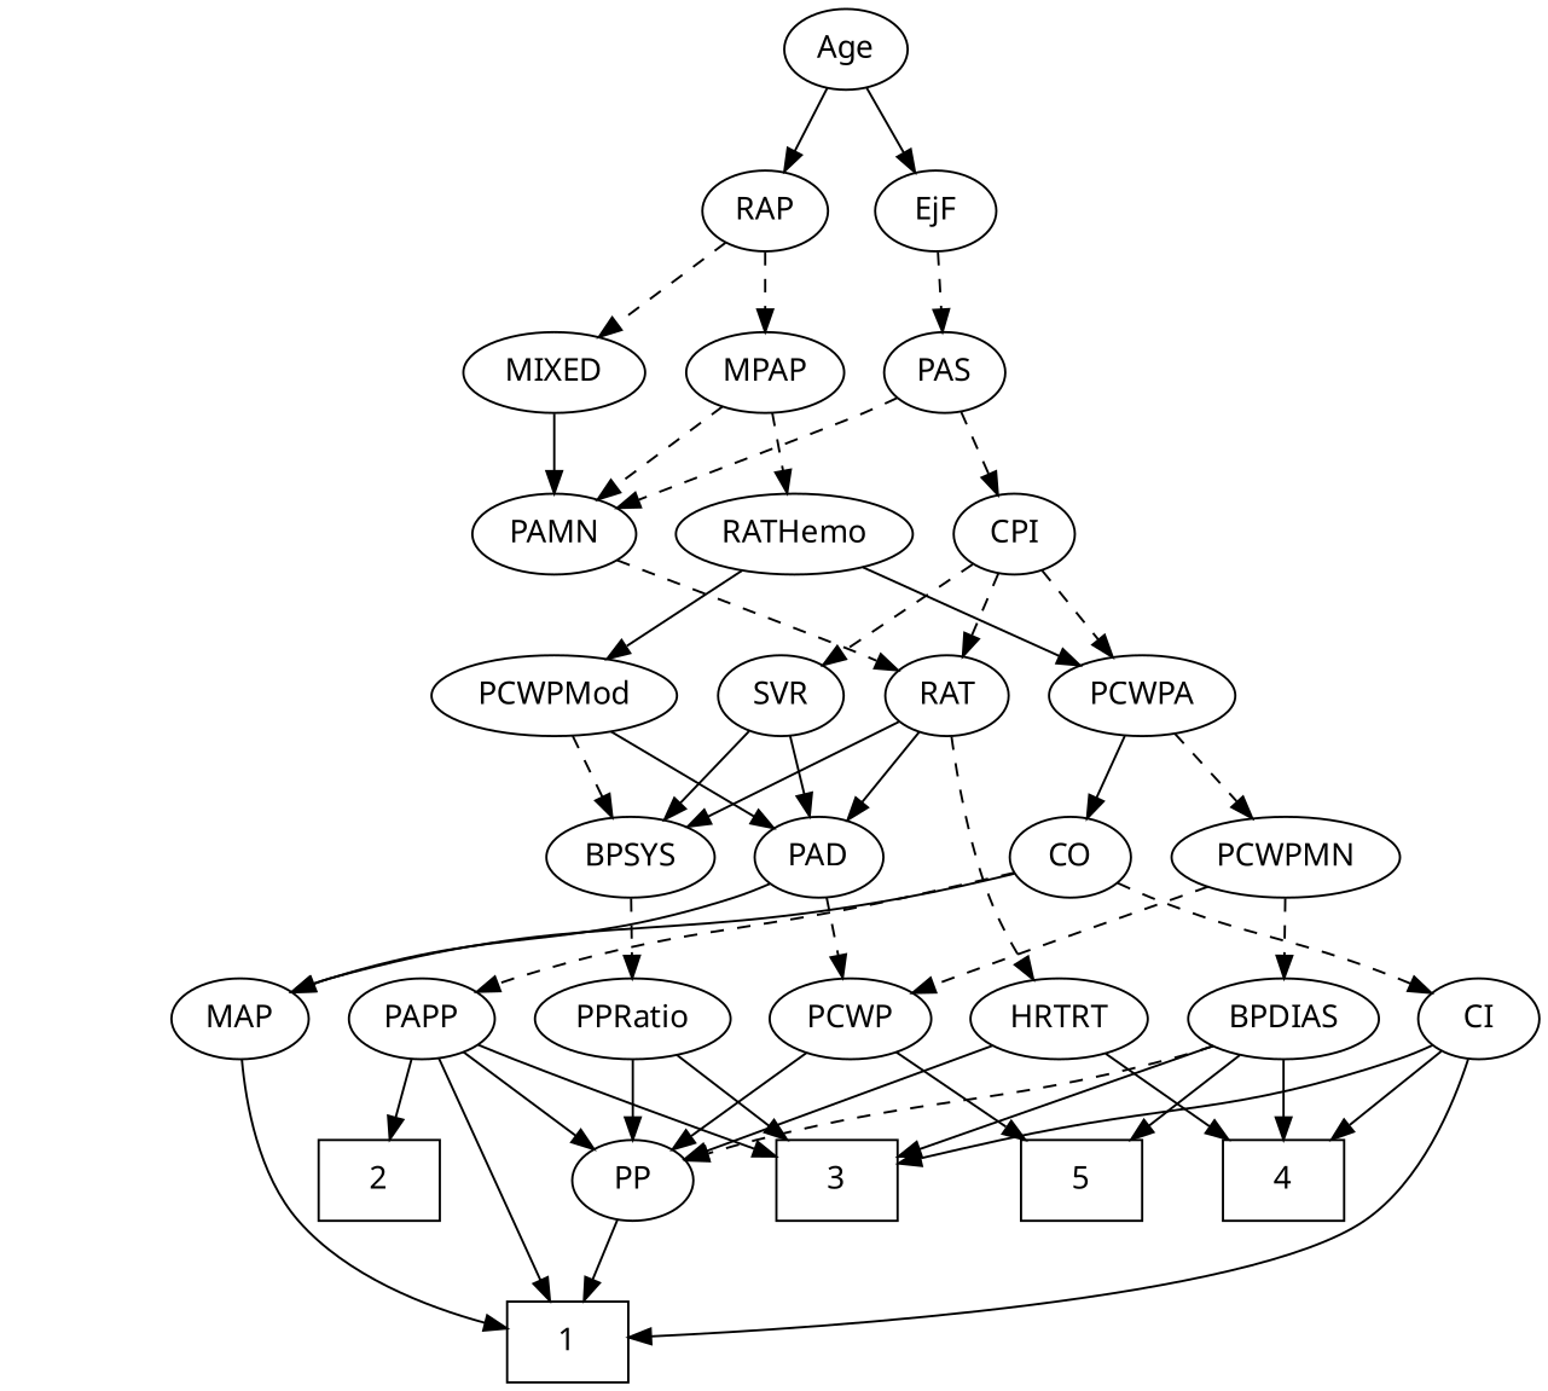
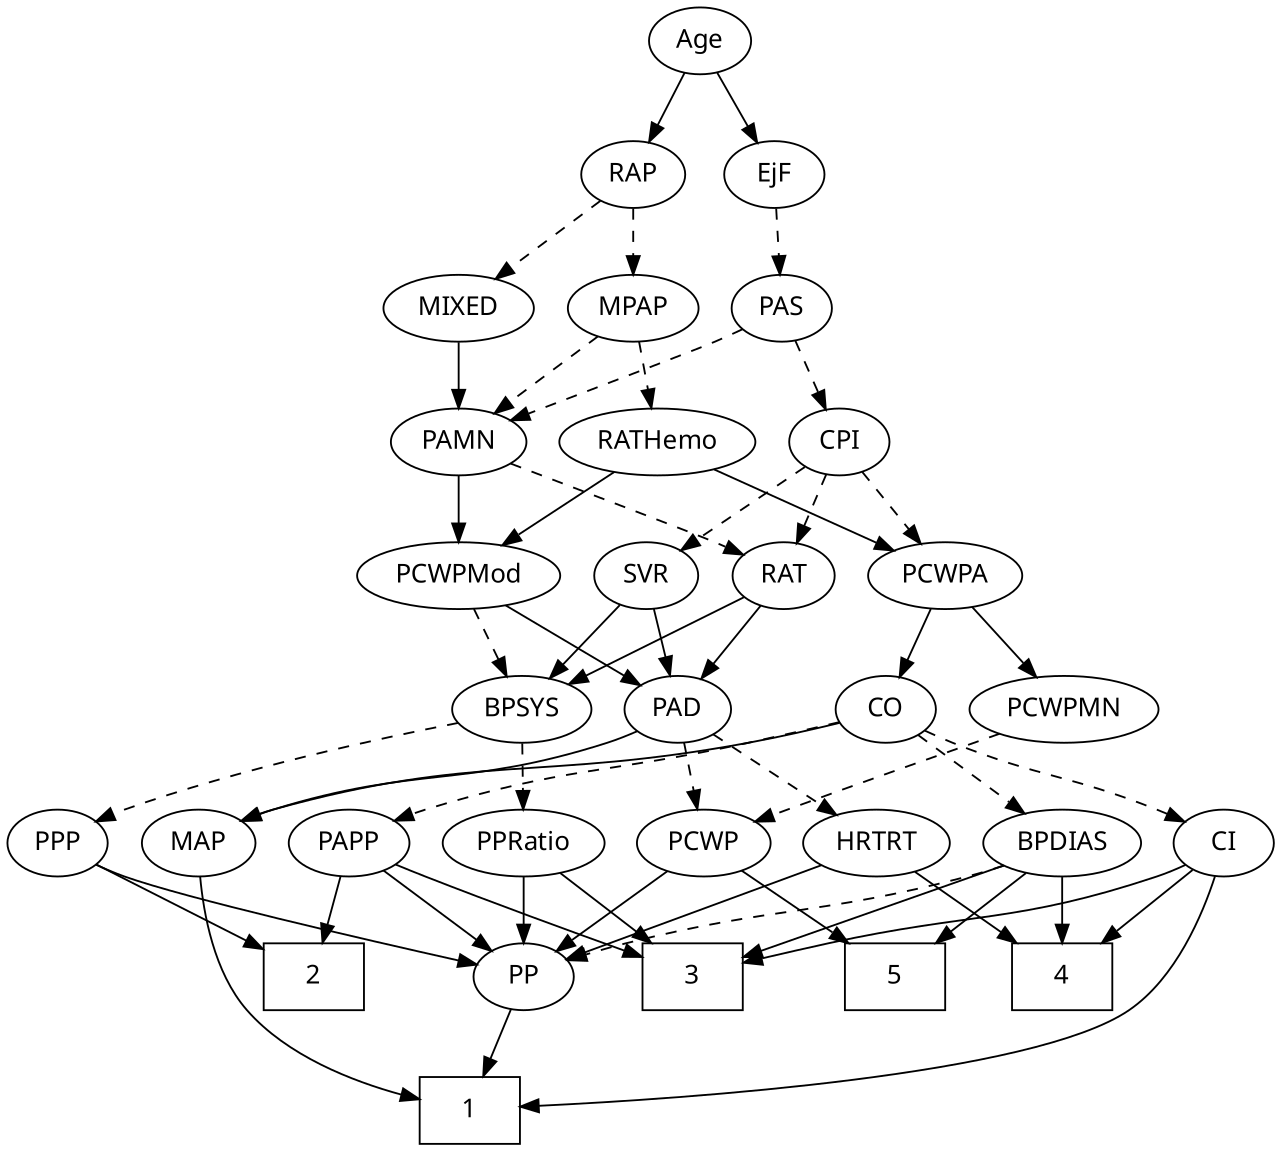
  strict digraph {
    fontname="Noto Sans"
    node [fontname="Noto Sans"]
    edge [fontname="Noto Sans" style=solid]
    1 [height=0.5 shape=box width=0.75]
    2 [height=0.5 shape=box width=0.75]
    3 [height=0.5 shape=box width=0.75]
    4 [height=0.5 shape=box width=0.75]
    5 [height=0.5 shape=box width=0.75]
    Age [height=0.5 width=0.75]
    EjF [height=0.5 width=0.75]
    RAP [height=0.5 width=0.77632]
    PAS [height=0.5 width=0.75]
    MIXED [height=0.5 width=1.1193]
    MPAP [height=0.5 width=0.97491]
    PAMN [height=0.5 width=1.011]
    CPI [height=0.5 width=0.75]
    RATHemo [height=0.5 width=1.3721]
    RAT [height=0.5 width=0.75827]
    PCWPMod [height=0.5 width=1.4443]
    PCWPA [height=0.5 width=1.1555]
    SVR [height=0.5 width=0.77632]
    BPSYS [height=0.5 width=1.0471]
    PAD [height=0.5 width=0.79437]
    CO [height=0.5 width=0.75]
    PCWPMN [height=0.5 width=1.3902]
+   PPP [height=0.5 width=0.75]
    PPRatio [height=0.5 width=1.1013]
    PP [height=0.5 width=0.75]
    MAP [height=0.5 width=0.84854]
    PCWP [height=0.5 width=0.97491]
    HRTRT [height=0.5 width=1.1013]
    CI [height=0.5 width=0.75]
    PAPP [height=0.5 width=0.88464]
    BPDIAS [height=0.5 width=1.1735]
    Age -> EjF
    Age -> RAP
    EjF -> PAS [style=dashed]
    RAP -> MIXED [style=dashed]
    RAP -> MPAP [style=dashed]
    PAS -> PAMN [style=dashed]
    PAS -> CPI [style=dashed]
    MIXED -> PAMN
    MPAP -> PAMN [style=dashed]
    MPAP -> RATHemo [style=dashed]
    PAMN -> RAT [style=dashed]
+   PAMN -> PCWPMod
    CPI -> RAT [style=dashed]
    CPI -> PCWPA [style=dashed]
    CPI -> SVR [style=dashed]
    RATHemo -> PCWPMod
    RATHemo -> PCWPA
    RAT -> BPSYS
    RAT -> PAD
    PCWPMod -> BPSYS [style=dashed]
    PCWPMod -> PAD
    PCWPA -> CO
-   PCWPA -> PCWPMN [style=dashed]
+   PCWPA -> PCWPMN
    SVR -> BPSYS
    SVR -> PAD
+   BPSYS -> PPP [style=dashed]
    BPSYS -> PPRatio [style=dashed]
    PAD -> MAP
    PAD -> PCWP [style=dashed]
-   RAT -> HRTRT [style=dashed]
+   PAD -> HRTRT [style=dashed]
    CO -> MAP
    CO -> CI [style=dashed]
    CO -> PAPP [style=dashed]
    PCWPMN -> PCWP [style=dashed]
-   PCWPMN -> BPDIAS [style=dashed]
+   CO -> BPDIAS [style=dashed]
+   PPP -> 2
+   PPP -> PP
    PPRatio -> 3
    PPRatio -> PP
    PP -> 1
    MAP -> 1
    PCWP -> 5
    PCWP -> PP
    HRTRT -> 4
    HRTRT -> PP
    CI -> 1
    CI -> 3
    CI -> 4
-   PAPP -> 1
    PAPP -> 2
    PAPP -> 3
    PAPP -> PP
    BPDIAS -> 3
    BPDIAS -> 4
    BPDIAS -> 5
    BPDIAS -> PP [style=dashed]
  }
